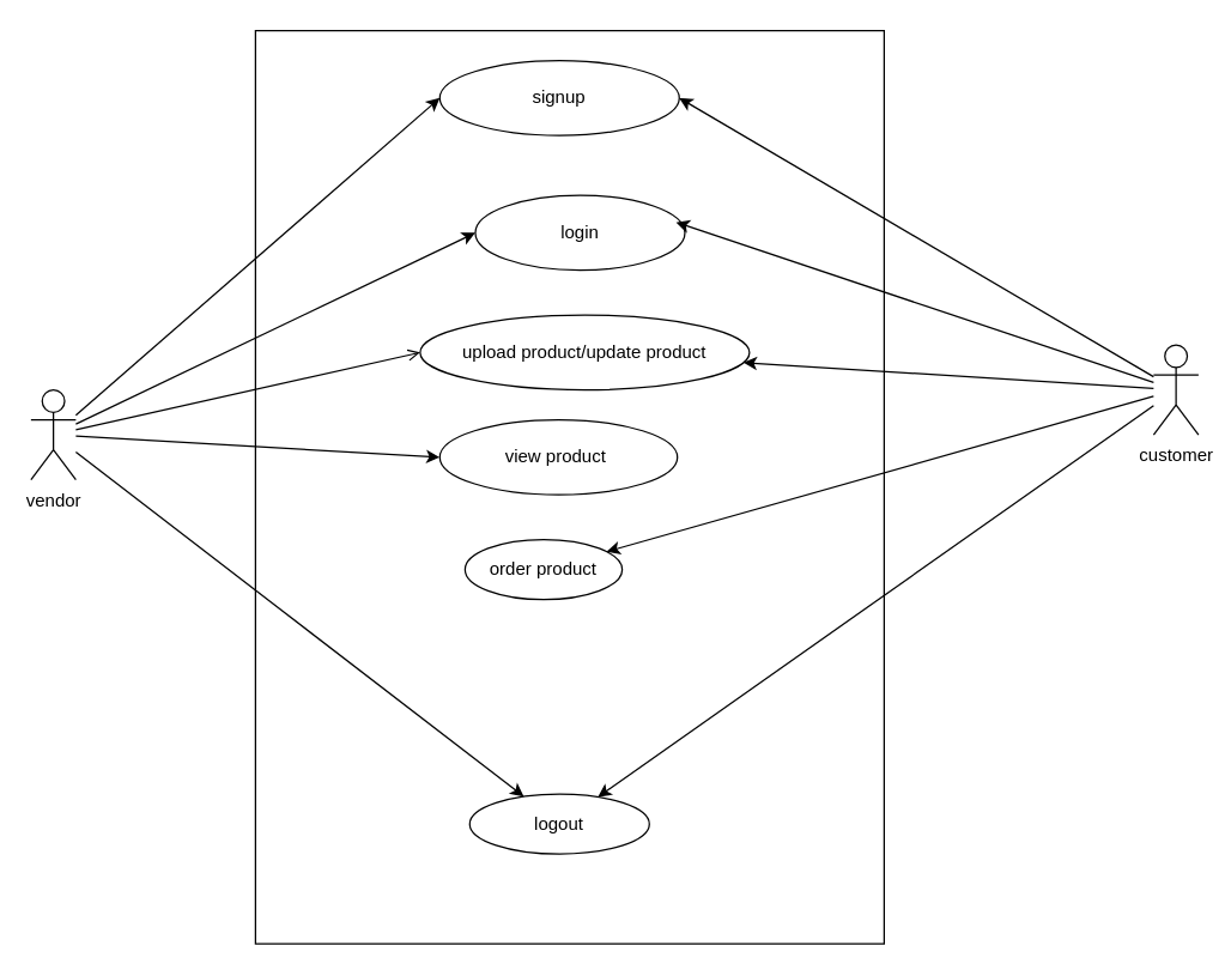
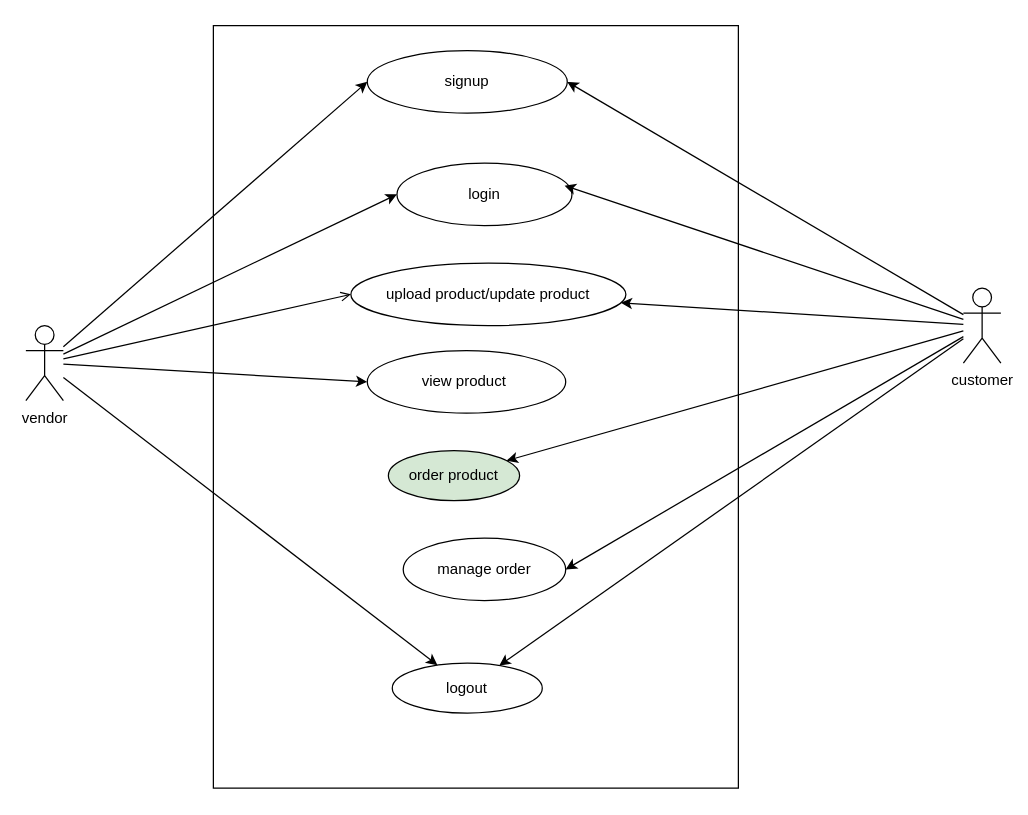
  <mxCell id="0" />
  <mxCell id="1" parent="0" />
  <mxCell id="2" value="vendor" style="shape=umlActor;verticalLabelPosition=bottom;verticalAlign=top;html=1;outlineConnect=0;" vertex="1" parent="1"><mxGeometry x="20" y="260" width="30" height="60" as="geometry" /></mxCell>
  <mxCell id="3" value="customer" style="shape=umlActor;verticalLabelPosition=bottom;verticalAlign=top;html=1;outlineConnect=0;" vertex="1" parent="1"><mxGeometry x="770" y="230" width="30" height="60" as="geometry" /></mxCell>
  <mxCell id="4" value="" style="rounded=0;whiteSpace=wrap;html=1;" vertex="1" parent="1"><mxGeometry x="170" y="20" width="420" height="610" as="geometry" /></mxCell>
  <mxCell id="5" value="signup" style="ellipse;whiteSpace=wrap;html=1;" vertex="1" parent="1"><mxGeometry x="293.12" y="40" width="160" height="50" as="geometry" /></mxCell>
  <mxCell id="6" value="" style="curved=1;endArrow=classic;html=1;rounded=0;entryX=0;entryY=0.5;entryDx=0;entryDy=0;" edge="1" parent="1" source="2" target="5"><mxGeometry width="50" height="50" relative="1" as="geometry"><mxPoint x="540" y="460" as="sourcePoint" /><mxPoint x="590" y="410" as="targetPoint" /><Array as="points" /></mxGeometry></mxCell>
  <mxCell id="7" value="login" style="ellipse;whiteSpace=wrap;html=1;" vertex="1" parent="1"><mxGeometry x="316.87" y="130" width="140" height="50" as="geometry" /></mxCell>
  <mxCell id="8" value="" style="curved=1;endArrow=classic;html=1;rounded=0;entryX=0;entryY=0.5;entryDx=0;entryDy=0;" edge="1" parent="1" target="7" source="2"><mxGeometry width="50" height="50" relative="1" as="geometry"><mxPoint x="200" y="220" as="sourcePoint" /><mxPoint x="590" y="500" as="targetPoint" /><Array as="points" /></mxGeometry></mxCell>
  <mxCell id="9" value="upload product/update product" style="ellipse;whiteSpace=wrap;html=1;" vertex="1" parent="1"><mxGeometry x="280" y="210" width="220" height="50" as="geometry" /></mxCell>
  <mxCell id="10" value="" style="curved=1;endArrow=open;html=1;rounded=0;entryX=0;entryY=0.5;entryDx=0;entryDy=0;" edge="1" parent="1" target="9" source="2"><mxGeometry width="50" height="50" relative="1" as="geometry"><mxPoint x="44.01" y="268.596" as="sourcePoint" /><mxPoint x="293.12" y="230.002" as="targetPoint" /><Array as="points" /></mxGeometry></mxCell>
  <mxCell id="11" value="" style="endArrow=classic;html=1;rounded=0;entryX=1;entryY=0.5;entryDx=0;entryDy=0;" edge="1" parent="1" source="3" target="5"><mxGeometry width="50" height="50" relative="1" as="geometry"><mxPoint x="690" y="330" as="sourcePoint" /><mxPoint x="740" y="280" as="targetPoint" /></mxGeometry></mxCell>
  <mxCell id="12" value="" style="endArrow=classic;html=1;rounded=0;entryX=0.958;entryY=0.36;entryDx=0;entryDy=0;entryPerimeter=0;" edge="1" parent="1" source="3" target="7"><mxGeometry width="50" height="50" relative="1" as="geometry"><mxPoint x="690" y="330" as="sourcePoint" /><mxPoint x="840" y="280" as="targetPoint" /></mxGeometry></mxCell>
  <mxCell id="13" value="view product&amp;nbsp;" style="ellipse;whiteSpace=wrap;html=1;" vertex="1" parent="1"><mxGeometry x="293.12" y="280" width="158.75" height="50" as="geometry" /></mxCell>
  <mxCell id="14" value="" style="endArrow=classic;html=1;rounded=0;" edge="1" parent="1" source="3" target="9"><mxGeometry width="50" height="50" relative="1" as="geometry"><mxPoint x="880" y="410" as="sourcePoint" /><mxPoint x="930" y="360" as="targetPoint" /></mxGeometry></mxCell>
- <mxCell id="15" value="order product" style="ellipse;whiteSpace=wrap;html=1;" vertex="1" parent="1"><mxGeometry x="310" y="360" width="105" height="40" as="geometry" /></mxCell>
+ <mxCell id="15" value="order product" style="ellipse;whiteSpace=wrap;html=1;fillColor=#d5e8d4;" vertex="1" parent="1"><mxGeometry x="310" y="360" width="105" height="40" as="geometry" /></mxCell>
  <mxCell id="16" value="" style="endArrow=classic;html=1;rounded=0;" edge="1" parent="1" source="3" target="15"><mxGeometry width="50" height="50" relative="1" as="geometry"><mxPoint x="1010" y="180" as="sourcePoint" /><mxPoint x="530" y="420" as="targetPoint" /></mxGeometry></mxCell>
+ <mxCell id="17" value="manage order" style="ellipse;whiteSpace=wrap;html=1;" vertex="1" parent="1"><mxGeometry x="321.87" y="430" width="130" height="50" as="geometry" /></mxCell>
  <mxCell id="18" value="logout" style="ellipse;whiteSpace=wrap;html=1;" vertex="1" parent="1"><mxGeometry x="313.12" y="530" width="120" height="40" as="geometry" /></mxCell>
  <mxCell id="19" value="" style="endArrow=classic;html=1;rounded=0;" edge="1" parent="1" source="2" target="18"><mxGeometry width="50" height="50" relative="1" as="geometry"><mxPoint x="310" y="560" as="sourcePoint" /><mxPoint x="360" y="510" as="targetPoint" /></mxGeometry></mxCell>
  <mxCell id="20" value="" style="endArrow=classic;html=1;rounded=0;" edge="1" parent="1" source="3" target="18"><mxGeometry width="50" height="50" relative="1" as="geometry"><mxPoint x="700" y="410" as="sourcePoint" /><mxPoint x="1086" y="796" as="targetPoint" /></mxGeometry></mxCell>
+ <mxCell id="21" value="" style="endArrow=classic;html=1;rounded=0;entryX=1;entryY=0.5;entryDx=0;entryDy=0;" edge="1" parent="1" source="3" target="17"><mxGeometry width="50" height="50" relative="1" as="geometry"><mxPoint x="80" y="195" as="sourcePoint" /><mxPoint x="466" y="581" as="targetPoint" /></mxGeometry></mxCell>
  <mxCell id="22" value="" style="endArrow=classic;html=1;rounded=0;entryX=0;entryY=0.5;entryDx=0;entryDy=0;" edge="1" parent="1" source="2" target="13"><mxGeometry width="50" height="50" relative="1" as="geometry"><mxPoint x="420" y="440" as="sourcePoint" /><mxPoint x="470" y="390" as="targetPoint" /></mxGeometry></mxCell>
